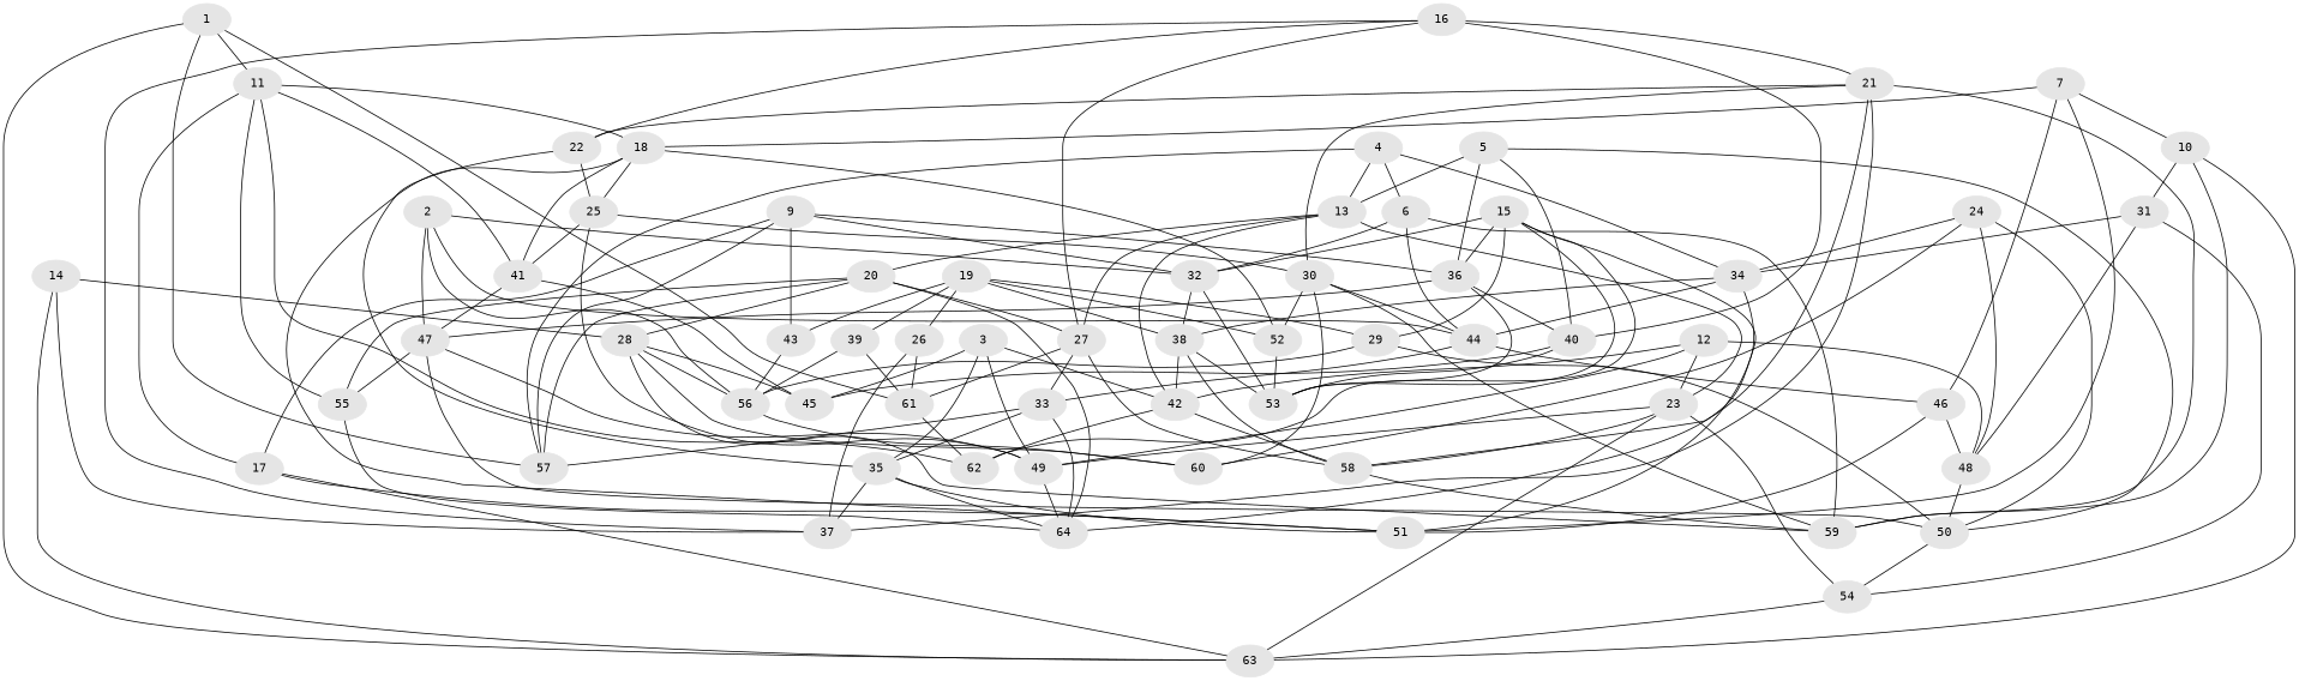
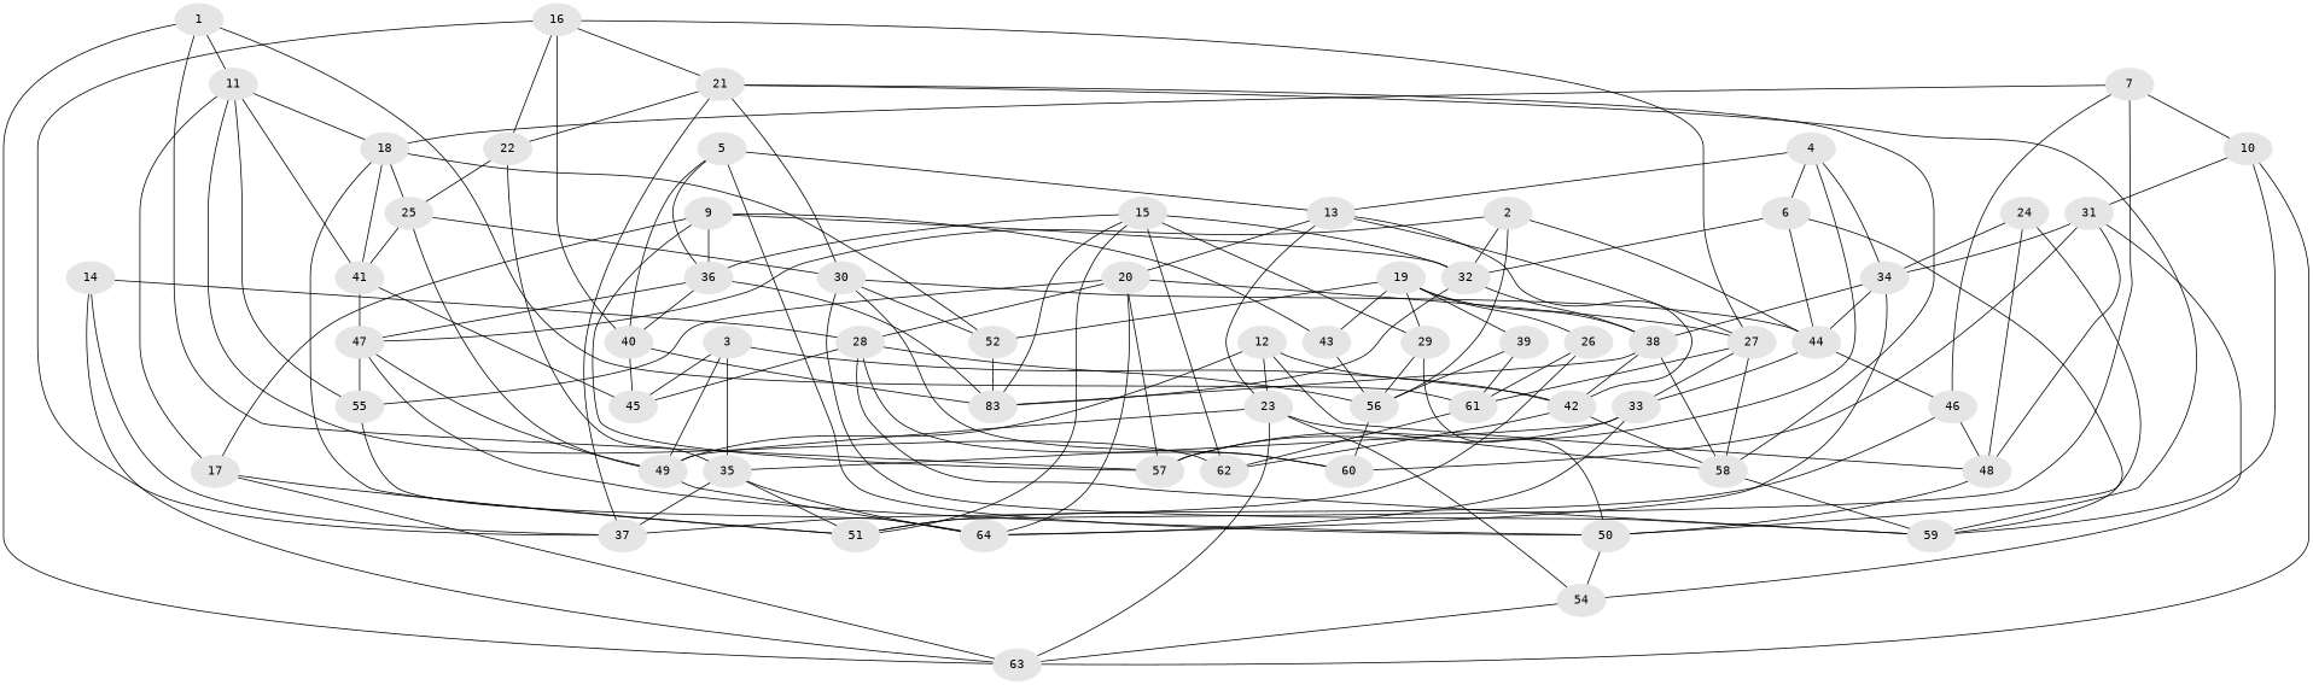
  graph {
    fontname="DejaVu Sans Mono"
    node [color=gray90 fontname="DejaVu Sans Mono" style=filled]
    edge [fontname="DejaVu Sans Mono" weight=1.0]
    1
    11
    57
    61
    63
    18
    17
    41
    55
    62
    2
    32
    44
    47
    56
-   53
+   53 [label=83]
    38
    46
    33
    49
    50
    60
    3
    35
    42
    45
    51
    37
    64
    58
    4
    6
    13
    34
    59
    23
    20
    27
    5
    36
    40
    54
    7
    10
    31
    25
    52
    48
    9
    43
    12
    28
    14
    15
    29
    16
    21
    22
    30
    19
    26
    39
    24
    1 -- 11
    1 -- 57
    1 -- 61
    1 -- 63
    11 -- 18
    11 -- 17
    11 -- 41
    11 -- 55
    11 -- 62
    61 -- 62
    18 -- 41
    18 -- 51
    18 -- 25
    18 -- 52
    17 -- 63
    17 -- 51
    41 -- 47
    41 -- 45
    55 -- 64
    2 -- 32
    2 -- 44
    2 -- 47
    2 -- 56
    32 -- 53
    32 -- 38
    44 -- 46 [weight=2.0]
    44 -- 33
    47 -- 55
    47 -- 49
    47 -- 50
    56 -- 60
    38 -- 53
    38 -- 42
    38 -- 58
    46 -- 51
    46 -- 48 [weight=2.0]
    33 -- 57 [weight=2.0]
    33 -- 35
    33 -- 64
    49 -- 64
    50 -- 54
    3 -- 49
    3 -- 35
    3 -- 42
    3 -- 45
    35 -- 51
    35 -- 37
    35 -- 64
    42 -- 62
    42 -- 58
    58 -- 59
    4 -- 57
    4 -- 6
    4 -- 13
    4 -- 34
    6 -- 32
    6 -- 44
    6 -- 59
    13 -- 42
    13 -- 23
    13 -- 20
    13 -- 27
    34 -- 44
    34 -- 38
    34 -- 64
    23 -- 63
    23 -- 49
    23 -- 58
    23 -- 54
    20 -- 57
    20 -- 55
    20 -- 64
    20 -- 27
    20 -- 28
    27 -- 61
    27 -- 33
    27 -- 58
    5 -- 50
    5 -- 13
    5 -- 36
    5 -- 40
    36 -- 47
    36 -- 53
    36 -- 40
    40 -- 53
    40 -- 45
    54 -- 63
    7 -- 18
    7 -- 46
    7 -- 51
    7 -- 10
    10 -- 63
    10 -- 59
    10 -- 31
-   24 -- 60
+   31 -- 60
    31 -- 34
    31 -- 54
    31 -- 48
    25 -- 41 [weight=2.0]
    25 -- 49
    25 -- 30
    52 -- 53
    48 -- 50
    9 -- 57
    9 -- 17
    9 -- 32
    9 -- 36
    9 -- 43
    43 -- 56
    12 -- 49
    12 -- 42
    12 -- 23
    12 -- 48
    28 -- 56
    28 -- 60
    28 -- 45
    28 -- 59
    14 -- 63
    14 -- 37
    14 -- 28
    15 -- 62
    15 -- 32
    15 -- 53
    15 -- 51
    15 -- 36
    15 -- 29
    29 -- 56
    29 -- 50
    16 -- 37
    16 -- 27
    16 -- 40 [weight=2.0]
    16 -- 21
    16 -- 22
    21 -- 37
    21 -- 58
    21 -- 59
    21 -- 22
    21 -- 30
    22 -- 35
    22 -- 25
    30 -- 44
    30 -- 60
    30 -- 59
    30 -- 52
    19 -- 38
    19 -- 52
    19 -- 43
    19 -- 29
    19 -- 26
    19 -- 39
    26 -- 61
    26 -- 37 [weight=2.0]
    39 -- 61 [weight=2.0]
    39 -- 56
    24 -- 50
    24 -- 34
    24 -- 48
  }
